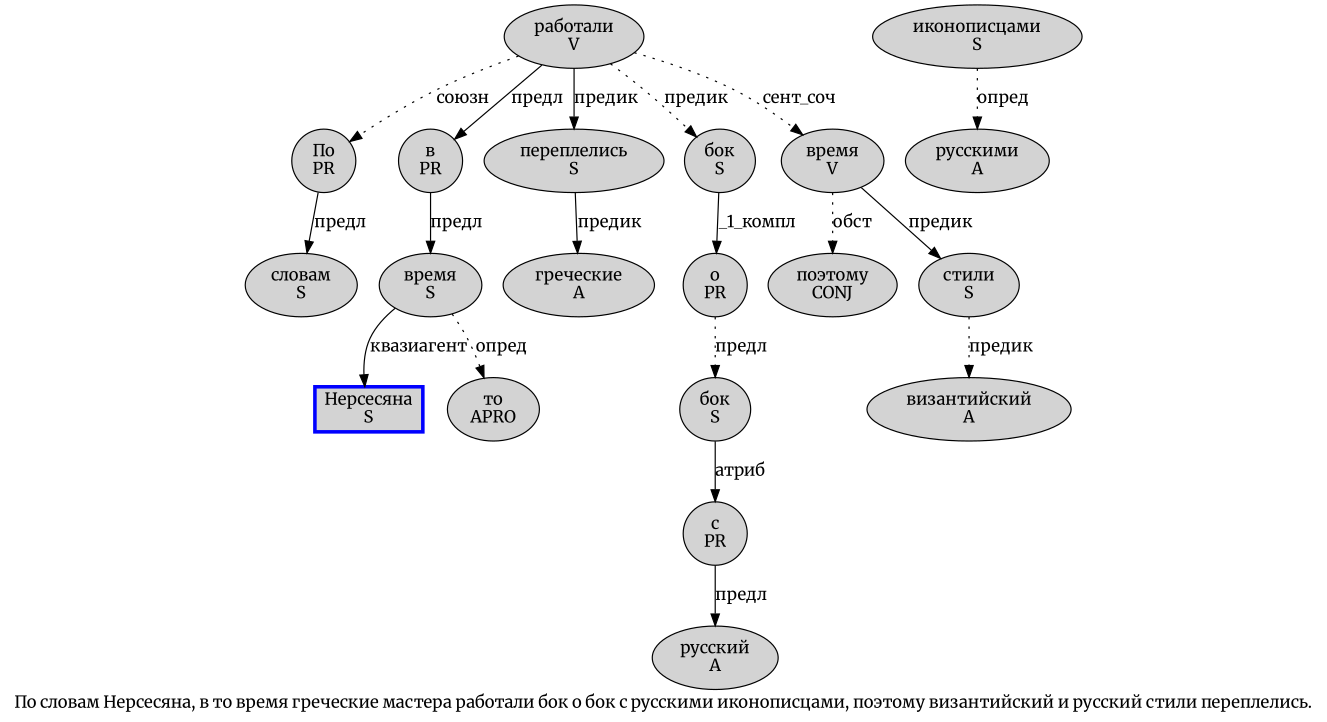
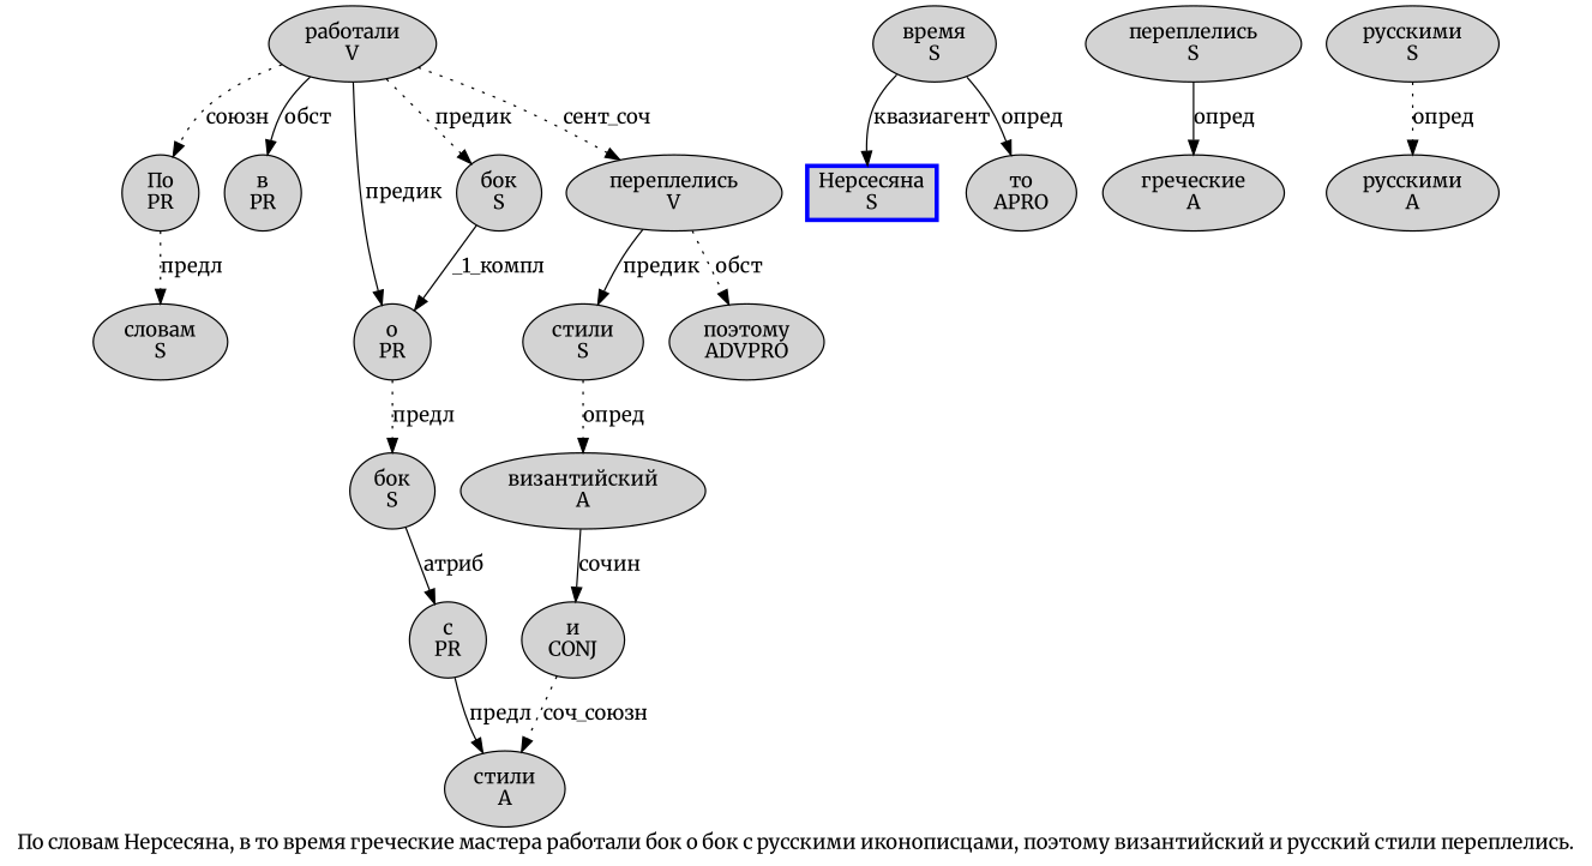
  digraph {
    fontname=Merriweather
    label="По словам Нерсесяна, в то время греческие мастера работали бок о бок с русскими иконописцами, поэтому византийский и русский стили переплелись."
    node [fillcolor=lightgray fontname=Merriweather penwidth=1 shape=ellipse style=filled]
    edge [fontname=Merriweather style=solid]
    n1 [label="По\nPR"]
    n2 [label="словам\nS"]
    n3 [color=blue label="Нерсесяна\nS" penwidth=3 shape=box]
    n4 [label="в\nPR"]
    n5 [label="время\nS"]
    n6 [label="то\nAPRO"]
    n7 [label="греческие\nA"]
    n8 [label="переплелись\nS"]
    n9 [label="работали\nV"]
    n10 [label="бок\nS"]
-   n11 [label="время\nV"]
+   n11 [label="переплелись\nV"]
    n12 [label="о\nPR"]
-   n13 [label="поэтому\nCONJ"]
+   n13 [label="поэтому\nADVPRO"]
    n14 [label="стили\nS"]
    n15 [label="бок\nS"]
    n16 [label="с\nPR"]
-   n17 [label="русский\nA"]
-   n18 [label="иконописцами\nS"]
+   n17 [label="стили\nA"]
+   n18 [label="русскими\nS"]
    n19 [label="русскими\nA"]
    n20 [label="византийский\nA"]
-   n1 -> n2 [label="предл"]
-   n4 -> n5 [label="предл"]
+   n21 [label="и\nCONJ"]
+   n1 -> n2 [label="предл" style=dotted]
    n5 -> n3 [label="квазиагент"]
-   n5 -> n6 [label="опред" style=dotted]
-   n8 -> n7 [label="предик"]
+   n5 -> n6 [label="опред"]
+   n8 -> n7 [label="опред"]
    n9 -> n1 [label="союзн" style=dotted]
-   n9 -> n4 [label="предл"]
-   n9 -> n8 [label="предик"]
+   n9 -> n4 [label="обст"]
+   n9 -> n12 [label="предик"]
    n9 -> n10 [label="предик" style=dotted]
    n9 -> n11 [label="сент_соч" style=dotted]
    n10 -> n12 [label="_1_компл"]
    n11 -> n13 [label="обст" style=dotted]
    n11 -> n14 [label="предик"]
    n12 -> n15 [label="предл" style=dotted]
-   n14 -> n20 [label="предик" style=dotted]
+   n14 -> n20 [label="опред" style=dotted]
    n15 -> n16 [label="атриб"]
    n16 -> n17 [label="предл"]
    n18 -> n19 [label="опред" style=dotted]
+   n20 -> n21 [label="сочин"]
+   n21 -> n17 [label="соч_союзн" style=dotted]
  }
